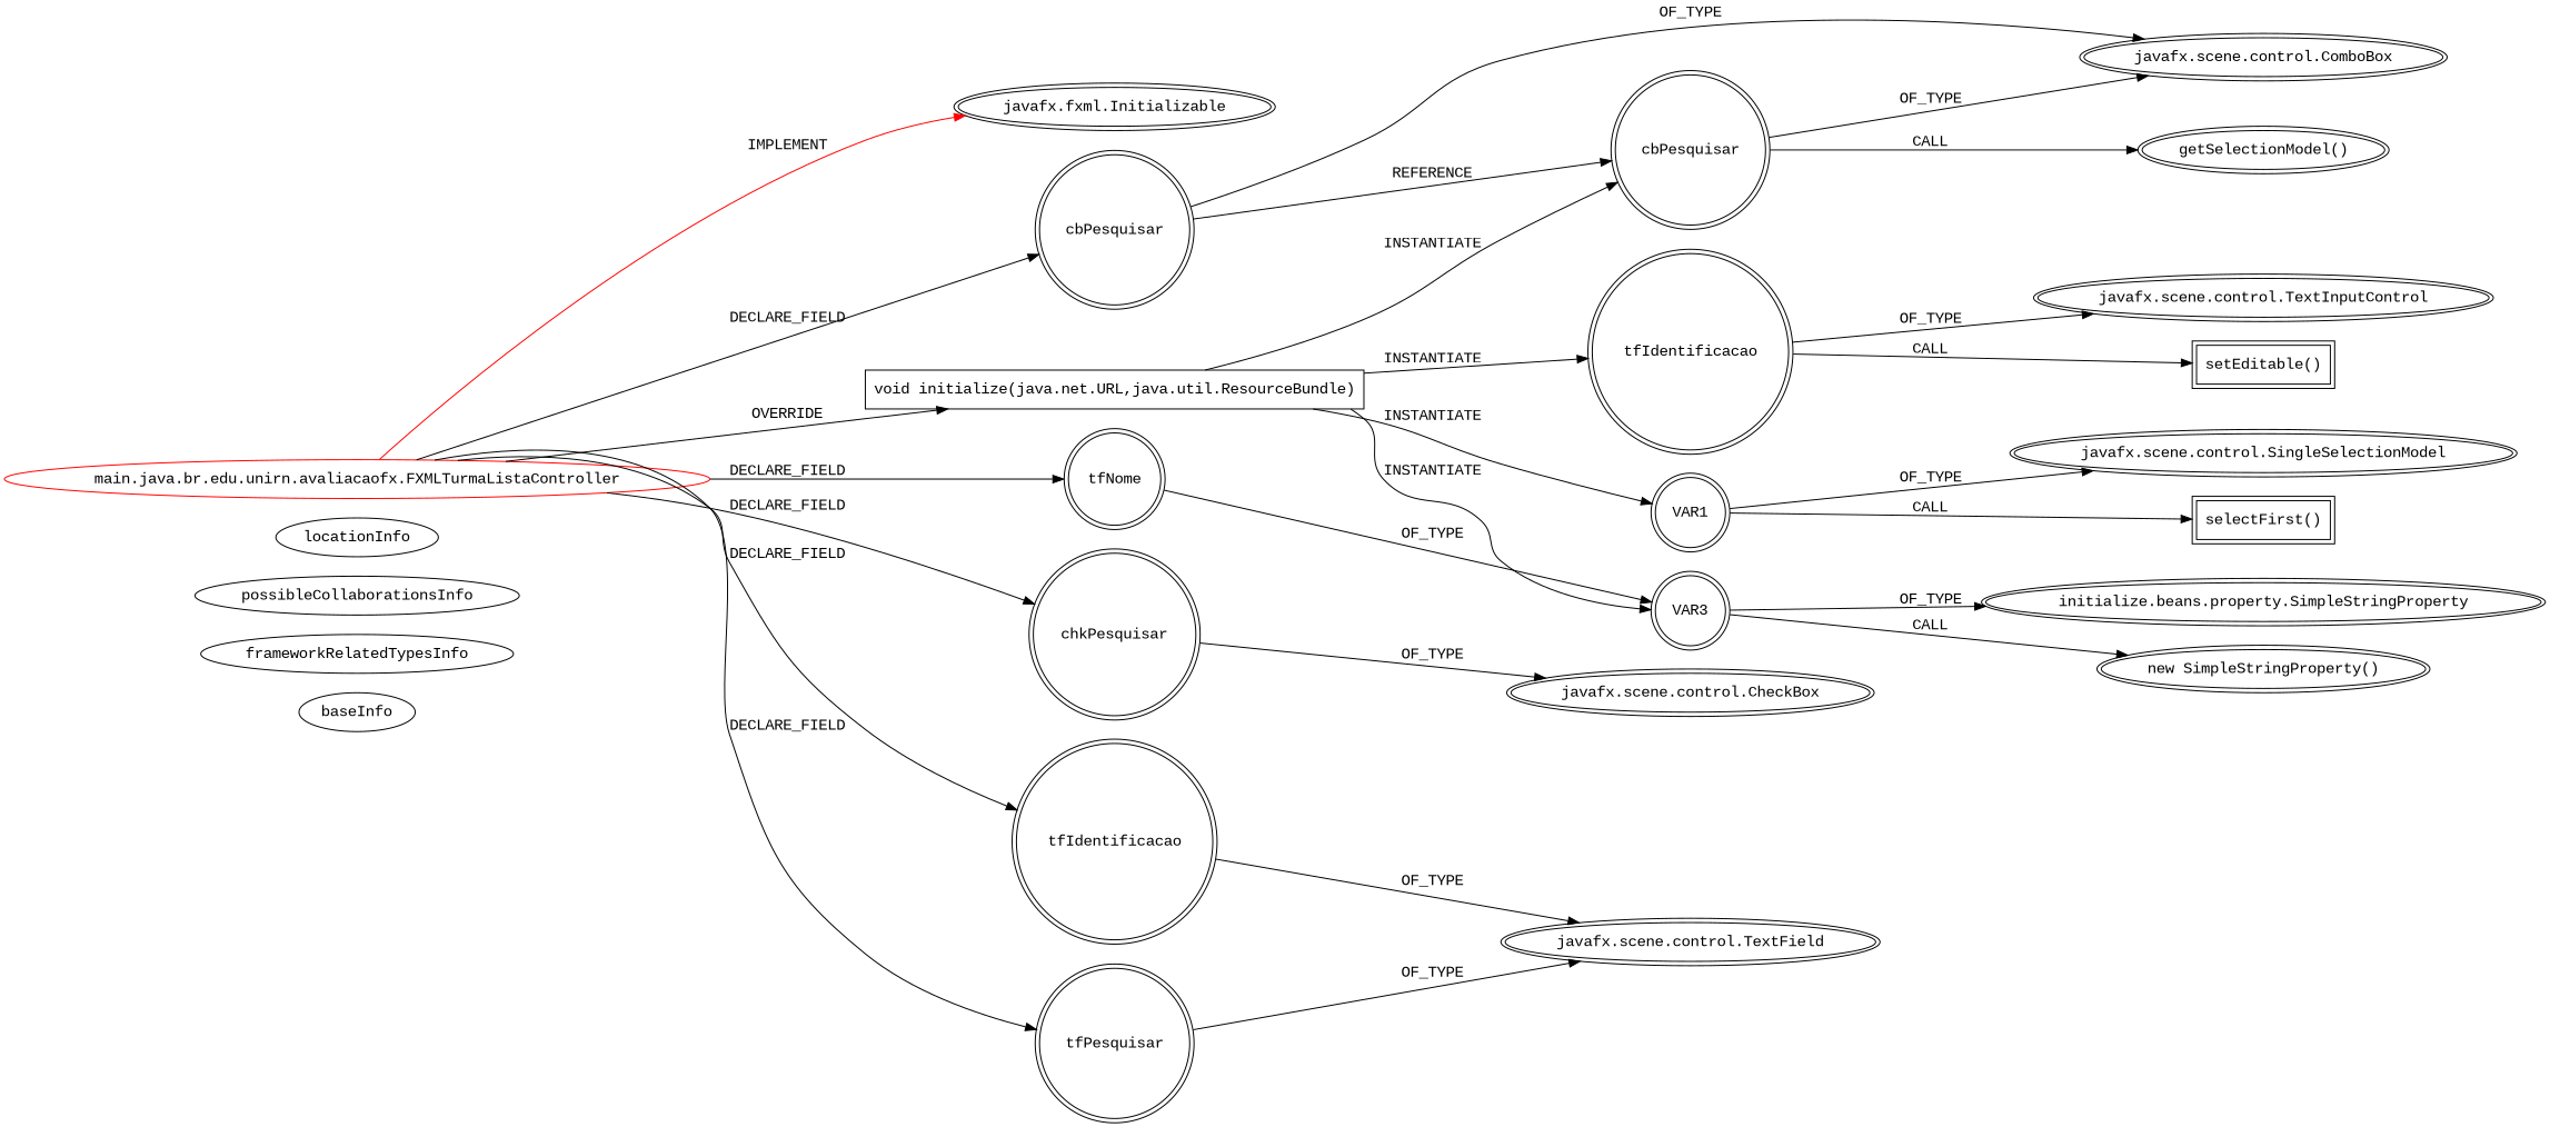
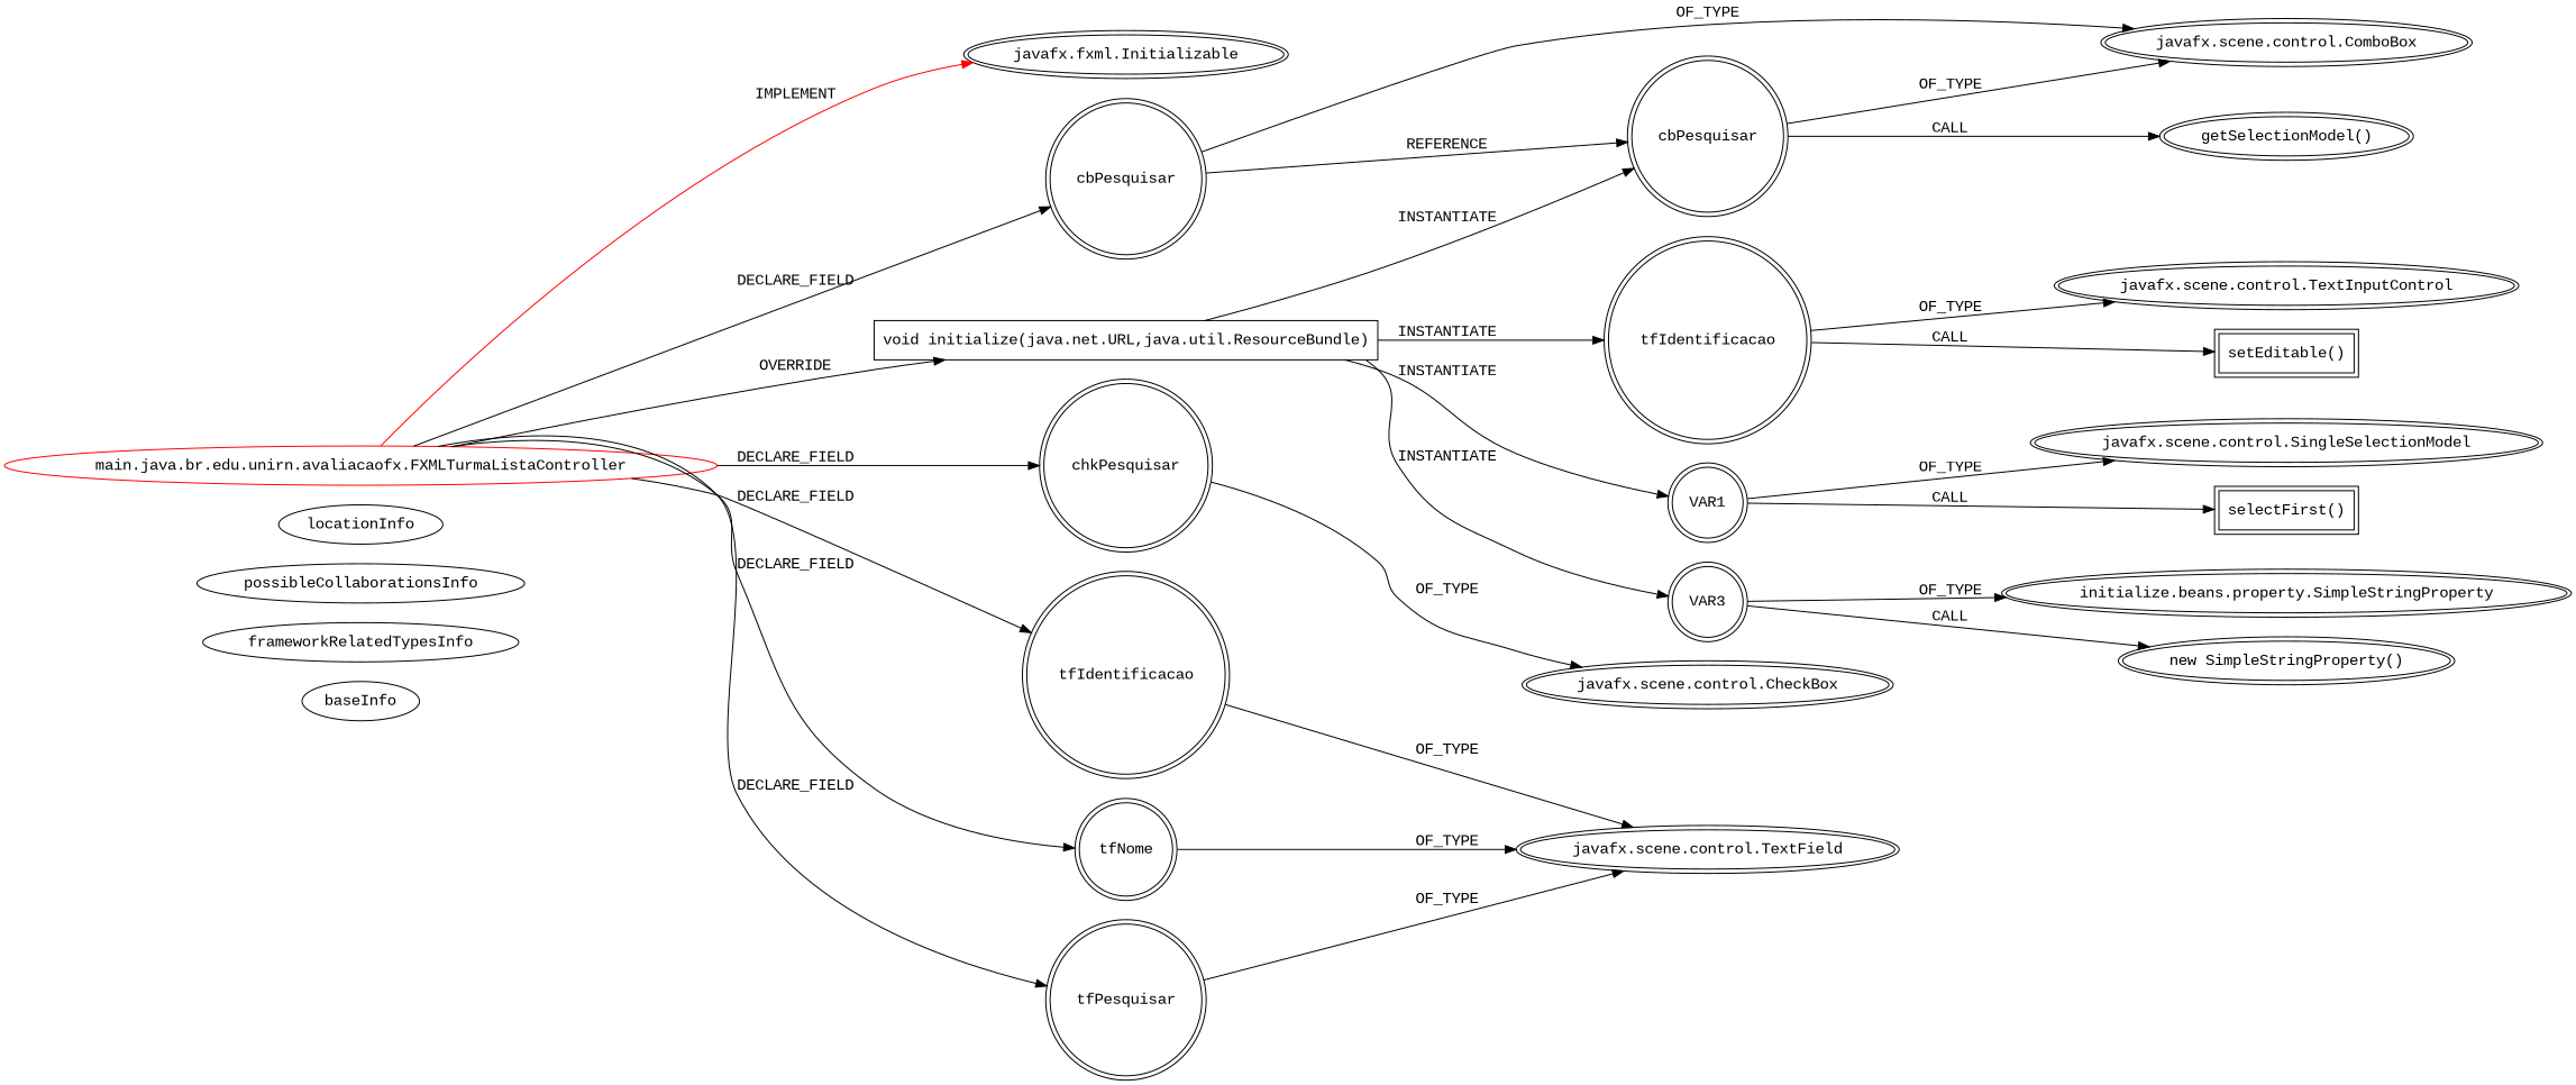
  digraph {
    fontname="Liberation Mono"
    rankdir=LR
    node [fontname="Liberation Mono" isFrameworkType=true vertexType=FRAMEWORK_CLASS_TYPE peripheries=2]
    edge [fontname="Liberation Mono"]
    baseInfo [category=extension_graph graphId=1865 isAnonymous=false possibleRelation=false isFrameworkType="" vertexType="" peripheries=""]
    frameworkRelatedTypesInfo [0="javafx.fxml.Initializable" isFrameworkType="" vertexType="" peripheries=""]
    possibleCollaborationsInfo [isFrameworkType="" vertexType="" peripheries=""]
    locationInfo [contextSignature=FXMLTurmaListaController filePath="/andersonolisilva-exemplo_jfx/exemplo_jfx-master/src/main/java/br/edu/unirn/avaliacaofx/FXMLTurmaListaController.java" graphId=1865 projectName="andersonolisilva-exemplo_jfx" isFrameworkType="" vertexType="" peripheries=""]
    n5 [color=red isFrameworkType=false label="main.java.br.edu.unirn.avaliacaofx.FXMLTurmaListaController" vertexType=ROOT_CLIENT_CLASS_DECLARATION peripheries=""]
    n6 [label="javafx.fxml.Initializable" vertexType=FRAMEWORK_INTERFACE_TYPE]
    n7 [label=cbPesquisar shape=circle vertexType=FIELD_DECLARATION]
    n8 [label=chkPesquisar shape=circle vertexType=FIELD_DECLARATION]
    n9 [label=tfIdentificacao shape=circle vertexType=FIELD_DECLARATION]
    n10 [label=tfNome shape=circle vertexType=FIELD_DECLARATION]
    n11 [label=tfPesquisar shape=circle vertexType=FIELD_DECLARATION]
    n12 [isFrameworkType=false label="void initialize(java.net.URL,java.util.ResourceBundle)" shape=box vertexType=OVERRIDING_METHOD_DECLARATION peripheries=""]
    n13 [label="javafx.scene.control.ComboBox"]
    n14 [label=cbPesquisar shape=circle vertexType=VARIABLE_EXPRESION]
    n15 [label="javafx.scene.control.CheckBox"]
    n16 [label="javafx.scene.control.TextField"]
    n17 [label=tfIdentificacao shape=circle vertexType=VARIABLE_EXPRESION]
    n18 [label=VAR1 shape=circle vertexType=VARIABLE_EXPRESION]
    n19 [label=VAR3 shape=circle vertexType=VARIABLE_EXPRESION]
    n20 [label="getSelectionModel()" shape=ellipse vertexType=INSIDE_CALL]
    n21 [label="javafx.scene.control.TextInputControl"]
    n22 [label="setEditable()" shape=box vertexType=INSIDE_CALL]
    n23 [label="javafx.scene.control.SingleSelectionModel"]
    n24 [label="selectFirst()" shape=box vertexType=INSIDE_CALL]
    n25 [label="initialize.beans.property.SimpleStringProperty"]
    n26 [label="new SimpleStringProperty()" vertexType=CONSTRUCTOR_CALL]
    n5 -> n6 [color=red label=IMPLEMENT]
    n5 -> n7 [label=DECLARE_FIELD]
    n5 -> n8 [label=DECLARE_FIELD]
    n5 -> n9 [label=DECLARE_FIELD]
    n5 -> n10 [label=DECLARE_FIELD]
    n5 -> n11 [label=DECLARE_FIELD]
    n5 -> n12 [label=OVERRIDE]
    n7 -> n13 [label=OF_TYPE]
    n7 -> n14 [label=REFERENCE]
    n8 -> n15 [label=OF_TYPE]
    n9 -> n16 [label=OF_TYPE]
-   n10 -> n19 [label=OF_TYPE]
+   n10 -> n16 [label=OF_TYPE]
    n11 -> n16 [label=OF_TYPE]
    n12 -> n14 [label=INSTANTIATE]
    n12 -> n17 [label=INSTANTIATE]
    n12 -> n18 [label=INSTANTIATE]
    n12 -> n19 [label=INSTANTIATE]
    n14 -> n13 [label=OF_TYPE]
    n14 -> n20 [label=CALL]
    n17 -> n21 [label=OF_TYPE]
    n17 -> n22 [label=CALL]
    n18 -> n23 [label=OF_TYPE]
    n18 -> n24 [label=CALL]
    n19 -> n25 [label=OF_TYPE]
    n19 -> n26 [label=CALL]
  }
